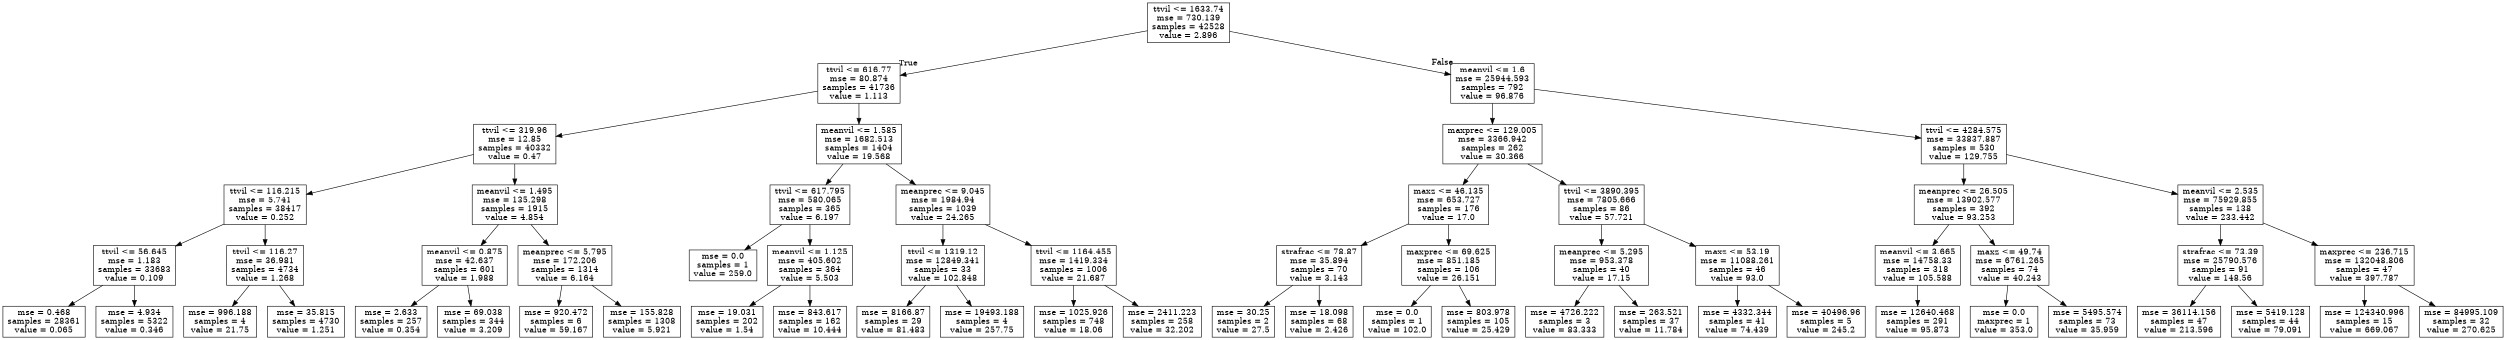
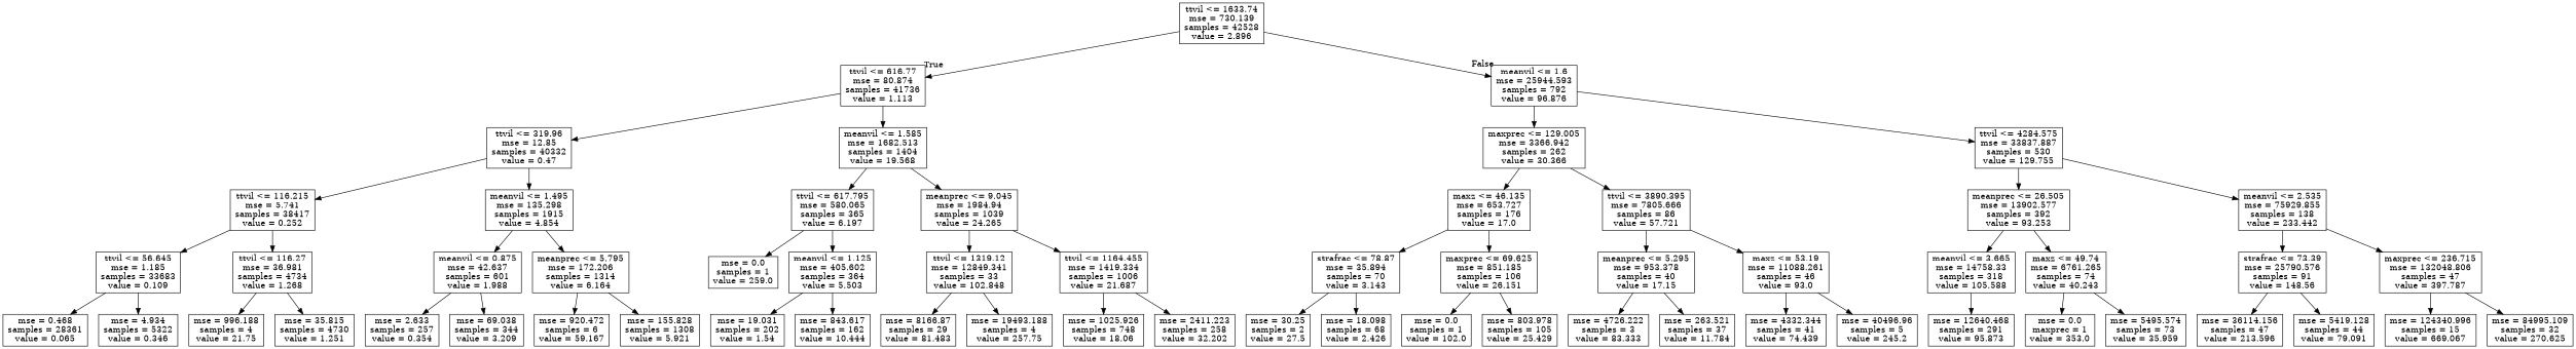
  digraph {
    node [shape=box]
    n1 [label="ttvil <= 1633.74\nmse = 730.139\nsamples = 42528\nvalue = 2.896"]
    n2 [label="ttvil <= 616.77\nmse = 80.874\nsamples = 41736\nvalue = 1.113"]
    n3 [label="meanvil <= 1.6\nmse = 25944.593\nsamples = 792\nvalue = 96.876"]
    n4 [label="ttvil <= 319.96\nmse = 12.85\nsamples = 40332\nvalue = 0.47"]
    n5 [label="meanvil <= 1.585\nmse = 1682.513\nsamples = 1404\nvalue = 19.568"]
    n6 [label="maxprec <= 129.005\nmse = 3366.942\nsamples = 262\nvalue = 30.366"]
    n7 [label="ttvil <= 4284.575\nmse = 33837.887\nsamples = 530\nvalue = 129.755"]
    n8 [label="ttvil <= 116.215\nmse = 5.741\nsamples = 38417\nvalue = 0.252"]
    n9 [label="meanvil <= 1.495\nmse = 135.298\nsamples = 1915\nvalue = 4.854"]
    n10 [label="ttvil <= 617.795\nmse = 580.065\nsamples = 365\nvalue = 6.197"]
    n11 [label="meanprec <= 9.045\nmse = 1984.94\nsamples = 1039\nvalue = 24.265"]
-   n12 [label="ttvil <= 56.645\nmse = 1.183\nsamples = 33683\nvalue = 0.109"]
+   n12 [label="ttvil <= 56.645\nmse = 1.185\nsamples = 33683\nvalue = 0.109"]
    n13 [label="ttvil <= 116.27\nmse = 36.981\nsamples = 4734\nvalue = 1.268"]
    n14 [label="meanvil <= 0.875\nmse = 42.637\nsamples = 601\nvalue = 1.988"]
    n15 [label="meanprec <= 5.795\nmse = 172.206\nsamples = 1314\nvalue = 6.164"]
    n16 [label="mse = 0.468\nsamples = 28361\nvalue = 0.065"]
    n17 [label="mse = 4.934\nsamples = 5322\nvalue = 0.346"]
    n18 [label="mse = 996.188\nsamples = 4\nvalue = 21.75"]
    n19 [label="mse = 35.815\nsamples = 4730\nvalue = 1.251"]
    n20 [label="mse = 2.633\nsamples = 257\nvalue = 0.354"]
    n21 [label="mse = 69.038\nsamples = 344\nvalue = 3.209"]
    n22 [label="mse = 920.472\nsamples = 6\nvalue = 59.167"]
    n23 [label="mse = 155.828\nsamples = 1308\nvalue = 5.921"]
    n24 [label="mse = 0.0\nsamples = 1\nvalue = 259.0"]
    n25 [label="meanvil <= 1.125\nmse = 405.602\nsamples = 364\nvalue = 5.503"]
    n26 [label="ttvil <= 1319.12\nmse = 12849.341\nsamples = 33\nvalue = 102.848"]
    n27 [label="ttvil <= 1164.455\nmse = 1419.334\nsamples = 1006\nvalue = 21.687"]
    n28 [label="mse = 19.031\nsamples = 202\nvalue = 1.54"]
    n29 [label="mse = 843.617\nsamples = 162\nvalue = 10.444"]
    n30 [label="mse = 8166.87\nsamples = 29\nvalue = 81.483"]
    n31 [label="mse = 19493.188\nsamples = 4\nvalue = 257.75"]
    n32 [label="mse = 1025.926\nsamples = 748\nvalue = 18.06"]
    n33 [label="mse = 2411.223\nsamples = 258\nvalue = 32.202"]
    n34 [label="maxz <= 46.135\nmse = 653.727\nsamples = 176\nvalue = 17.0"]
    n35 [label="ttvil <= 3890.395\nmse = 7805.666\nsamples = 86\nvalue = 57.721"]
    n36 [label="meanprec <= 26.505\nmse = 13902.577\nsamples = 392\nvalue = 93.253"]
    n37 [label="meanvil <= 2.535\nmse = 75929.855\nsamples = 138\nvalue = 233.442"]
    n38 [label="strafrac <= 78.87\nmse = 35.894\nsamples = 70\nvalue = 3.143"]
    n39 [label="maxprec <= 69.625\nmse = 851.185\nsamples = 106\nvalue = 26.151"]
    n40 [label="meanprec <= 5.295\nmse = 953.378\nsamples = 40\nvalue = 17.15"]
    n41 [label="maxz <= 53.19\nmse = 11088.261\nsamples = 46\nvalue = 93.0"]
    n42 [label="mse = 30.25\nsamples = 2\nvalue = 27.5"]
    n43 [label="mse = 18.098\nsamples = 68\nvalue = 2.426"]
    n44 [label="mse = 0.0\nsamples = 1\nvalue = 102.0"]
    n45 [label="mse = 803.978\nsamples = 105\nvalue = 25.429"]
    n46 [label="mse = 4726.222\nsamples = 3\nvalue = 83.333"]
    n47 [label="mse = 263.521\nsamples = 37\nvalue = 11.784"]
    n48 [label="mse = 4332.344\nsamples = 41\nvalue = 74.439"]
    n49 [label="mse = 40496.96\nsamples = 5\nvalue = 245.2"]
    n50 [label="meanvil <= 3.665\nmse = 14758.33\nsamples = 318\nvalue = 105.588"]
    n51 [label="maxz <= 49.74\nmse = 6761.265\nsamples = 74\nvalue = 40.243"]
    n52 [label="strafrac <= 73.39\nmse = 25790.576\nsamples = 91\nvalue = 148.56"]
    n53 [label="maxprec <= 236.715\nmse = 132048.806\nsamples = 47\nvalue = 397.787"]
    n54 [label="mse = 12640.468\nsamples = 291\nvalue = 95.873"]
    n55 [label="mse = 0.0\nmaxprec = 1\nvalue = 353.0"]
    n56 [label="mse = 5495.574\nsamples = 73\nvalue = 35.959"]
    n57 [label="mse = 36114.156\nsamples = 47\nvalue = 213.596"]
    n58 [label="mse = 5419.128\nsamples = 44\nvalue = 79.091"]
    n59 [label="mse = 124340.996\nsamples = 15\nvalue = 669.067"]
    n60 [label="mse = 84995.109\nsamples = 32\nvalue = 270.625"]
    n1 -> n2 [headlabel=True labelangle=45 labeldistance=2.5]
    n1 -> n3 [headlabel=False labelangle=-45 labeldistance=2.5]
    n2 -> n4
    n2 -> n5
    n3 -> n6
    n3 -> n7
    n4 -> n8
    n4 -> n9
    n5 -> n10
    n5 -> n11
    n6 -> n34
    n6 -> n35
    n7 -> n36
    n7 -> n37
    n8 -> n12
    n8 -> n13
    n9 -> n14
    n9 -> n15
    n10 -> n24
    n10 -> n25
    n11 -> n26
    n11 -> n27
    n12 -> n16
    n12 -> n17
    n13 -> n18
    n13 -> n19
    n14 -> n20
    n14 -> n21
    n15 -> n22
    n15 -> n23
    n25 -> n28
    n25 -> n29
    n26 -> n30
    n26 -> n31
    n27 -> n32
    n27 -> n33
    n34 -> n38
    n34 -> n39
    n35 -> n40
    n35 -> n41
    n36 -> n50
    n36 -> n51
    n37 -> n52
    n37 -> n53
    n38 -> n42
    n38 -> n43
    n39 -> n44
    n39 -> n45
    n40 -> n46
    n40 -> n47
    n41 -> n48
    n41 -> n49
    n50 -> n54
    n51 -> n55
    n51 -> n56
    n52 -> n57
    n52 -> n58
    n53 -> n59
    n53 -> n60
  }
